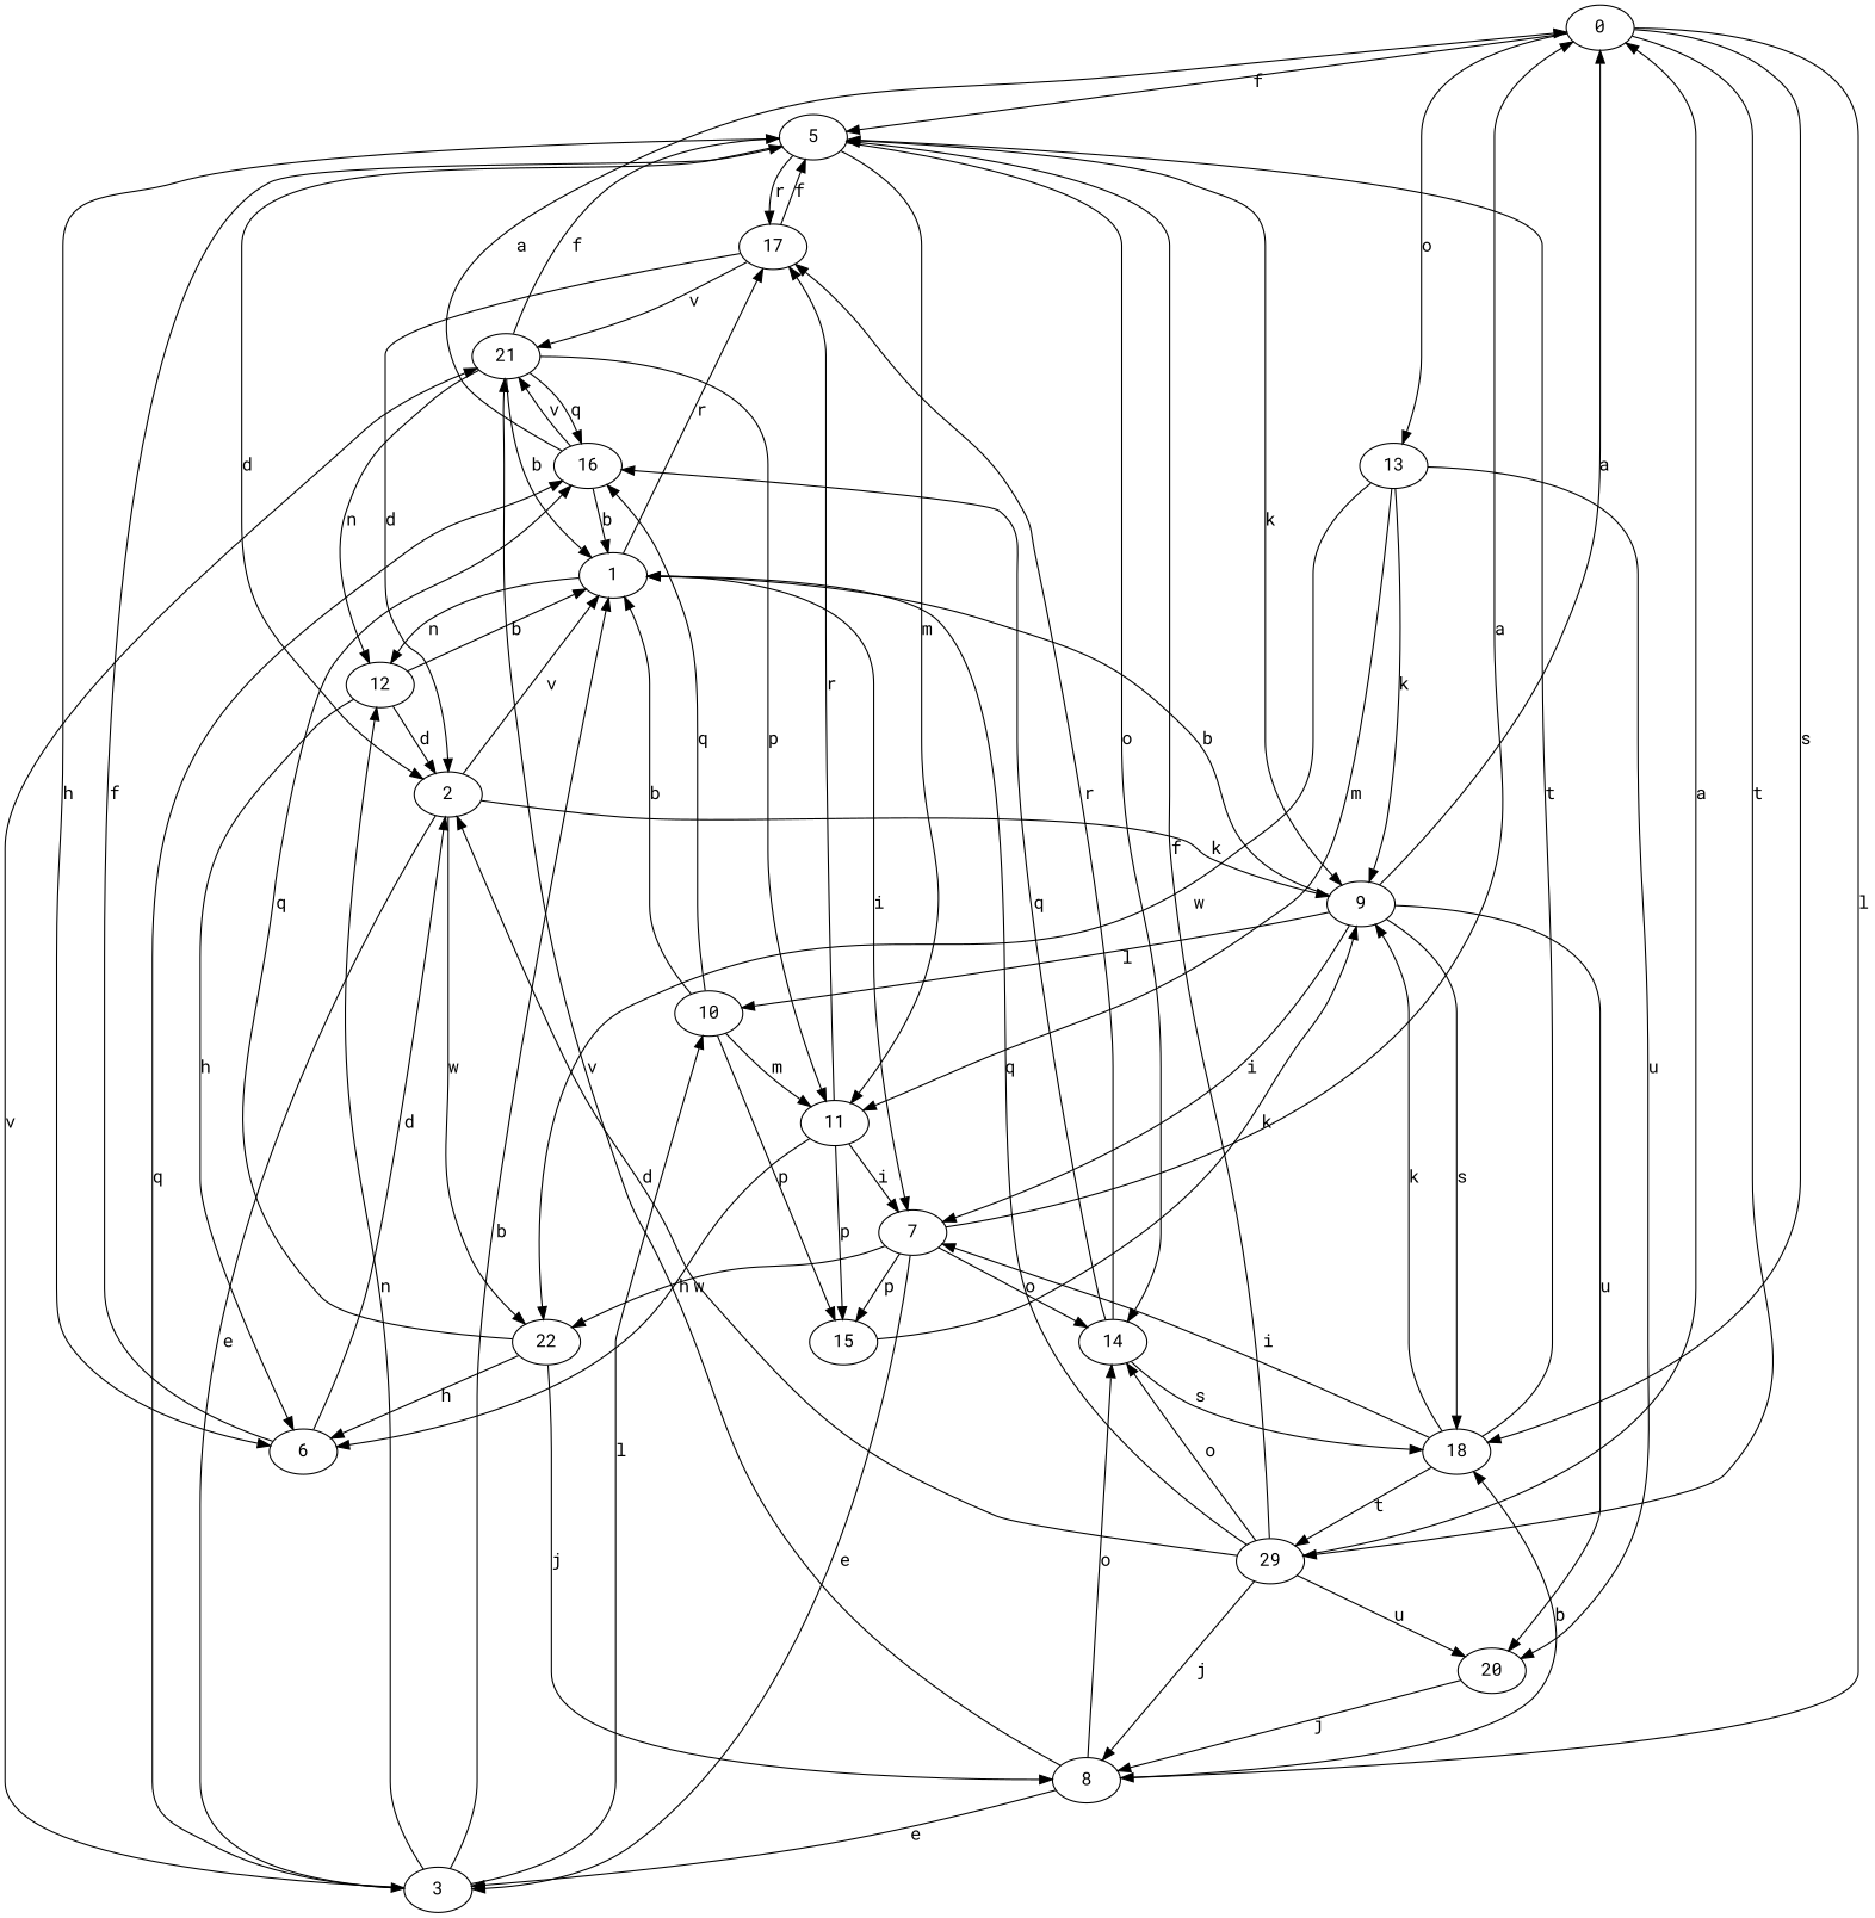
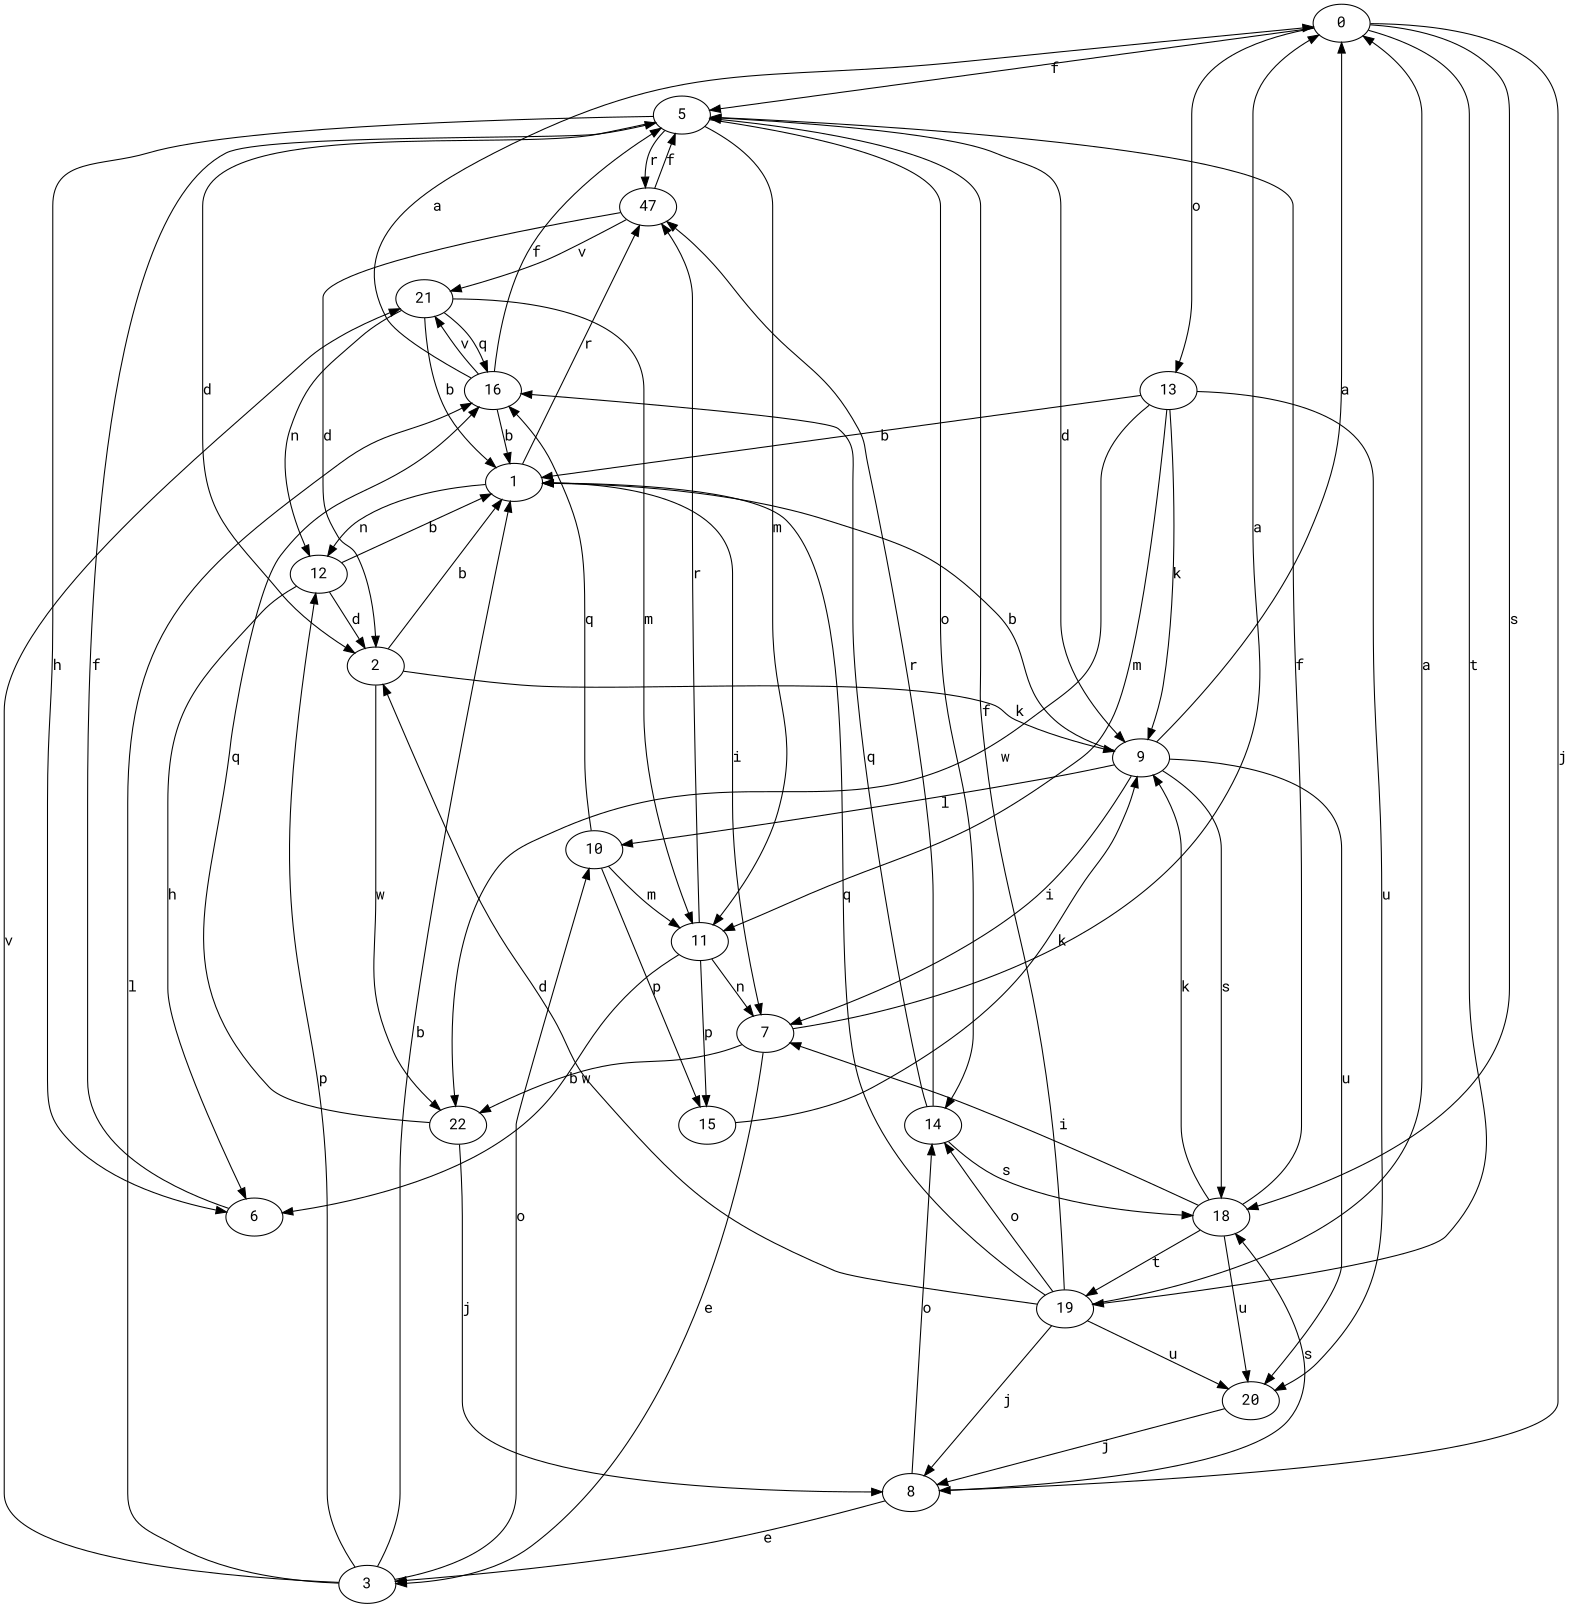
  strict digraph {
    fontname="Roboto Mono"
    node [fontname="Roboto Mono"]
    edge [fontname="Roboto Mono"]
    0
    5
    8
    13
    18
-   19 [label=29]
-   17
+   19
+   17 [label=47]
    2
    9
    6
    11
    14
    3
    21
    1
    22
    20
    7
    12
    15
    10
    16
    0 -> 5 [label=f]
-   0 -> 8 [label=l]
+   0 -> 8 [label=j]
    0 -> 13 [label=o]
    0 -> 18 [label=s]
    0 -> 19 [label=t]
    5 -> 17 [label=r]
    5 -> 2 [label=d]
-   5 -> 9 [label=k]
+   5 -> 9 [label=d]
    5 -> 6 [label=h]
    5 -> 11 [label=m]
    5 -> 14 [label=o]
-   8 -> 18 [label=b]
+   8 -> 18 [label=s]
    8 -> 14 [label=o]
    8 -> 3 [label=e]
-   8 -> 21 [label=v]
    13 -> 9 [label=k]
    13 -> 11 [label=m]
-   10 -> 1 [label=b]
+   13 -> 1 [label=b]
    13 -> 22 [label=w]
    13 -> 20 [label=u]
-   18 -> 5 [label=t]
+   18 -> 5 [label=f]
    18 -> 19 [label=t]
    18 -> 9 [label=k]
+   18 -> 20 [label=u]
    18 -> 7 [label=i]
    19 -> 0 [label=a]
    19 -> 5 [label=f]
    19 -> 8 [label=j]
    19 -> 2 [label=d]
    19 -> 14 [label=o]
    19 -> 1 [label=q]
    19 -> 20 [label=u]
    17 -> 5 [label=f]
    17 -> 2 [label=d]
    17 -> 21 [label=v]
    2 -> 9 [label=k]
-   2 -> 3 [label=e]
-   2 -> 1 [label=v]
+   2 -> 1 [label=b]
    2 -> 22 [label=w]
    9 -> 0 [label=a]
    9 -> 18 [label=s]
    9 -> 1 [label=b]
    9 -> 20 [label=u]
    9 -> 7 [label=i]
    9 -> 10 [label=l]
    6 -> 5 [label=f]
-   6 -> 2 [label=d]
    11 -> 17 [label=r]
-   11 -> 6 [label=h]
-   11 -> 7 [label=i]
+   11 -> 6 [label=b]
+   11 -> 7 [label=n]
    11 -> 15 [label=p]
    14 -> 18 [label=s]
    14 -> 17 [label=r]
    14 -> 16 [label=q]
    3 -> 21 [label=v]
    3 -> 1 [label=b]
-   3 -> 12 [label=n]
-   3 -> 10 [label=l]
-   3 -> 16 [label=q]
-   21 -> 5 [label=f]
-   21 -> 11 [label=p]
+   3 -> 12 [label=p]
+   3 -> 10 [label=o]
+   3 -> 16 [label=l]
+   16 -> 5 [label=f]
+   21 -> 11 [label=m]
    21 -> 1 [label=b]
    21 -> 12 [label=n]
    21 -> 16 [label=q]
    1 -> 17 [label=r]
    1 -> 7 [label=i]
    1 -> 12 [label=n]
    22 -> 8 [label=j]
-   22 -> 6 [label=h]
    22 -> 16 [label=q]
    20 -> 8 [label=j]
    7 -> 0 [label=a]
-   7 -> 14 [label=o]
    7 -> 3 [label=e]
    7 -> 22 [label=w]
-   7 -> 15 [label=p]
    12 -> 2 [label=d]
    12 -> 6 [label=h]
    12 -> 1 [label=b]
    15 -> 9 [label=k]
    10 -> 11 [label=m]
    10 -> 15 [label=p]
    10 -> 16 [label=q]
    16 -> 0 [label=a]
    16 -> 21 [label=v]
    16 -> 1 [label=b]
  }
